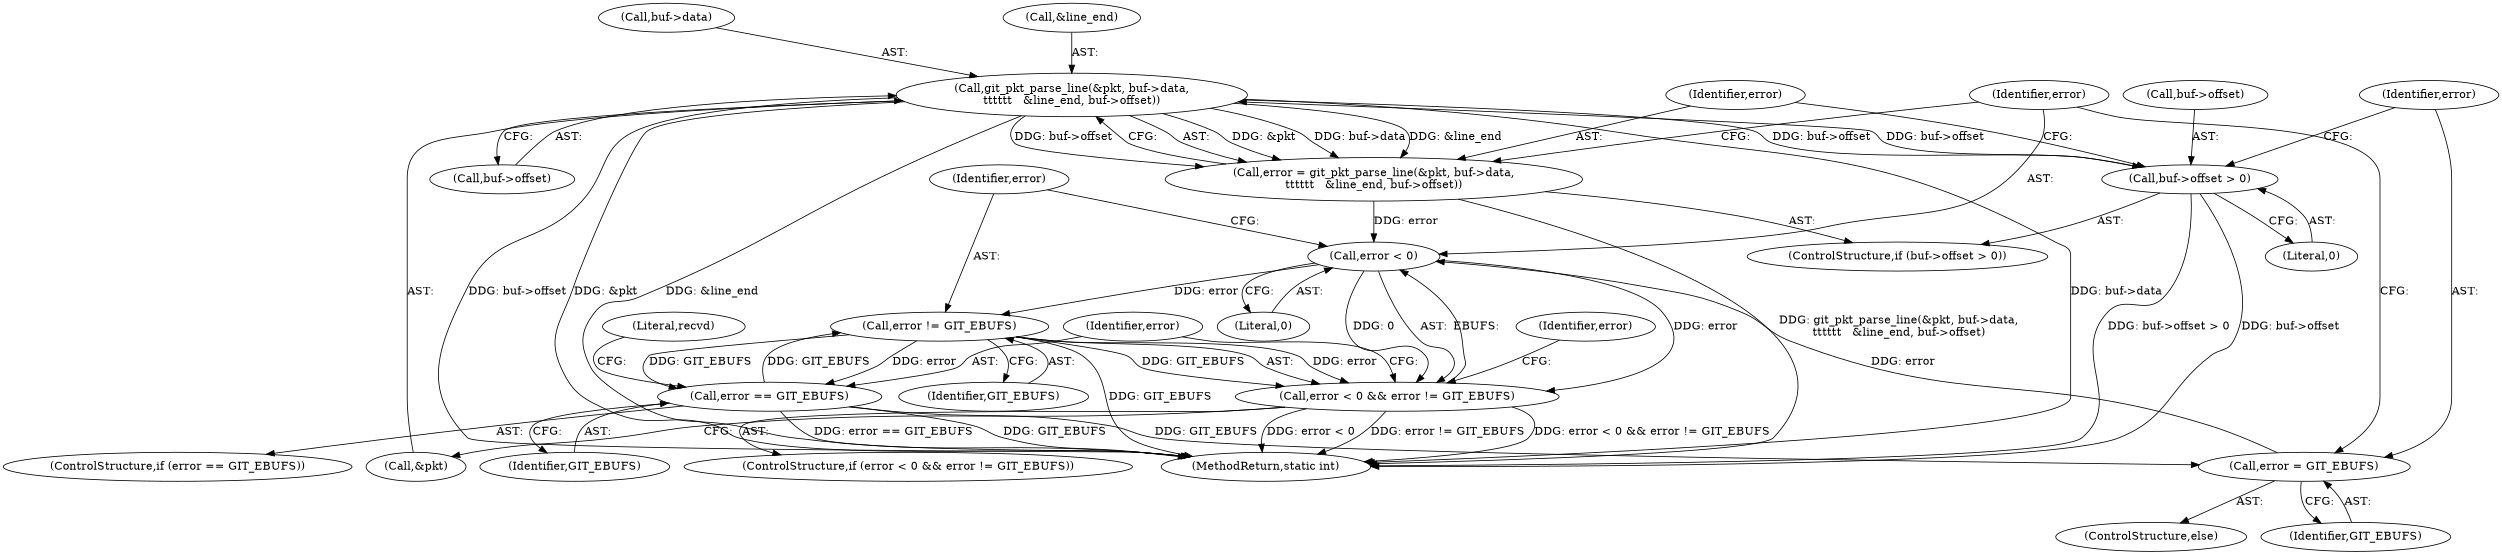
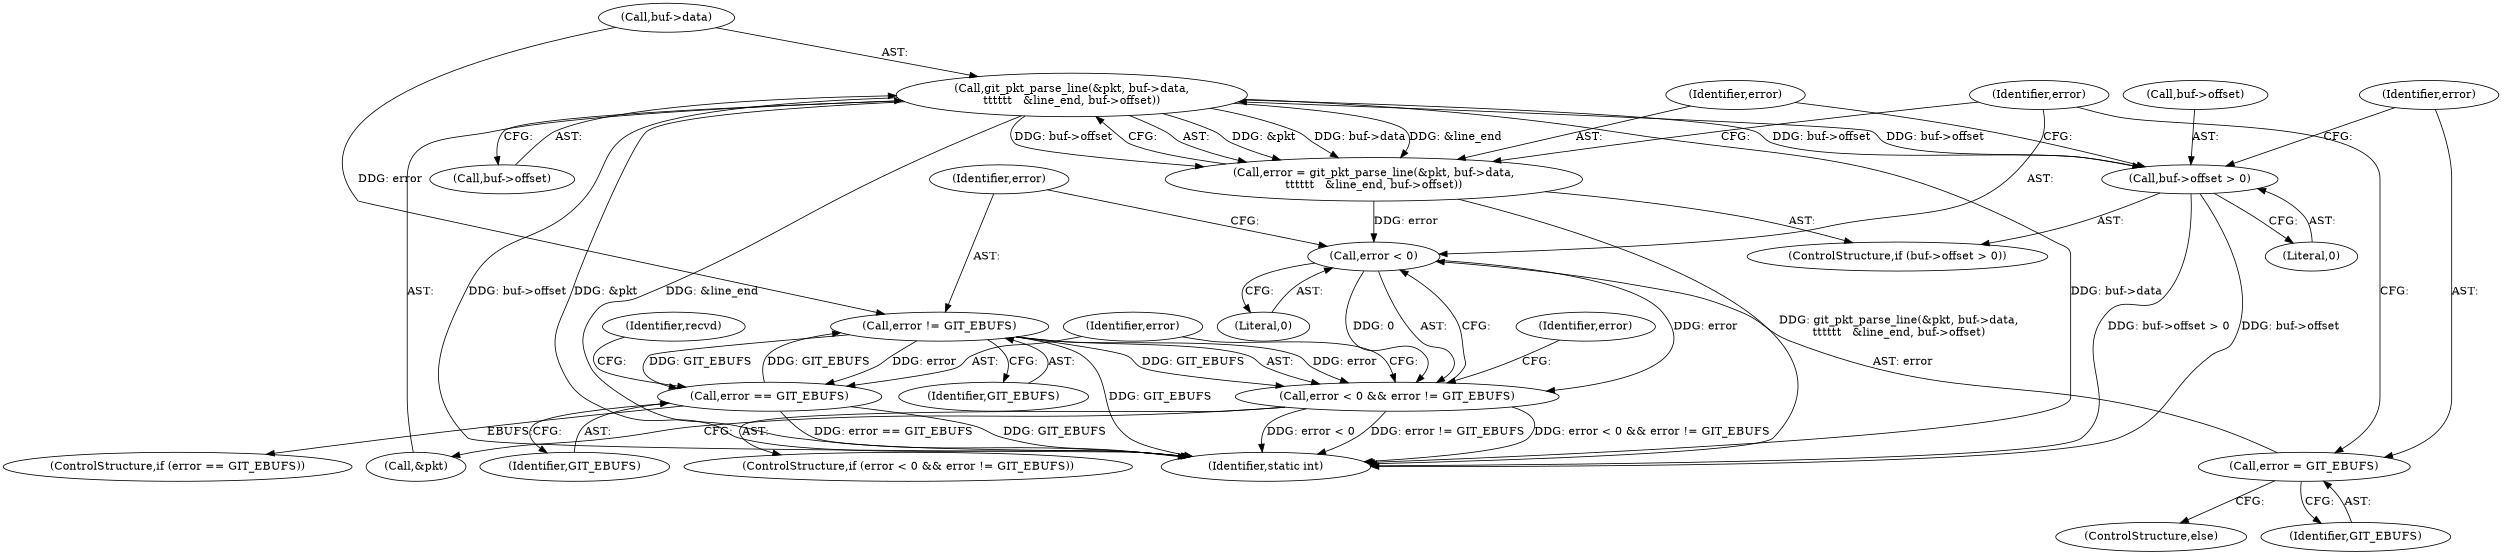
  digraph {
    n1 [label="(Call,git_pkt_parse_line(&pkt, buf->data,\n\t\t\t\t\t\t   &line_end, buf->offset))"]
    n2 [label="(Call,buf->offset > 0)"]
    n3 [label="(Call,error = git_pkt_parse_line(&pkt, buf->data,\n\t\t\t\t\t\t   &line_end, buf->offset))"]
-   n4 [label="(MethodReturn,static int)"]
+   n4 [label="(Identifier,static int)"]
    n5 [label="(Call,buf->offset)"]
    n6 [label="(ControlStructure,if (buf->offset > 0))"]
    n7 [label="(Literal,0)"]
    n8 [label="(Call,error < 0)"]
    n9 [label="(Call,error < 0 && error != GIT_EBUFS)"]
    n10 [label="(Call,error != GIT_EBUFS)"]
    n11 [label="(Literal,0)"]
    n12 [label="(ControlStructure,if (error < 0 && error != GIT_EBUFS))"]
    n13 [label="(Call,&pkt)"]
    n14 [label="(Call,error == GIT_EBUFS)"]
    n15 [label="(Identifier,GIT_EBUFS)"]
    n16 [label="(Call,error = GIT_EBUFS)"]
    n17 [label="(ControlStructure,if (error == GIT_EBUFS))"]
    n18 [label="(Identifier,GIT_EBUFS)"]
    n19 [label="(ControlStructure,else)"]
    n20 [label="(Identifier,GIT_EBUFS)"]
-   n21 [label="(Literal,recvd)"]
+   n21 [label="(Identifier,recvd)"]
    n22 [label="(Identifier,error)"]
    n23 [label="(Identifier,error)"]
    n24 [label="(Call,buf->data)"]
    n25 [label="(Identifier,error)"]
    n26 [label="(Identifier,error)"]
    n27 [label="(Identifier,error)"]
    n28 [label="(Identifier,error)"]
    n29 [label="(Call,buf->offset)"]
-   n30 [label="(Call,&line_end)"]
    n1 -> n2 [label="DDG: buf->offset"]
    n1 -> n3 [label="AST: "]
    n1 -> n3 [label="DDG: &pkt"]
    n1 -> n3 [label="DDG: buf->data"]
    n1 -> n3 [label="DDG: &line_end"]
    n1 -> n3 [label="DDG: buf->offset"]
    n1 -> n4 [label="DDG: buf->data"]
    n1 -> n4 [label="DDG: &pkt"]
    n1 -> n4 [label="DDG: &line_end"]
    n1 -> n4 [label="DDG: buf->offset"]
    n1 -> n5 [label="CFG: "]
    n2 -> n1 [label="DDG: buf->offset"]
    n2 -> n4 [label="DDG: buf->offset"]
    n2 -> n4 [label="DDG: buf->offset > 0"]
    n2 -> n6 [label="AST: "]
    n2 -> n7 [label="CFG: "]
    n3 -> n1 [label="CFG: "]
    n3 -> n4 [label="DDG: git_pkt_parse_line(&pkt, buf->data,\n\t\t\t\t\t\t   &line_end, buf->offset)"]
    n3 -> n6 [label="AST: "]
    n3 -> n8 [label="DDG: error"]
    n5 -> n1 [label="AST: "]
    n7 -> n2 [label="AST: "]
    n8 -> n9 [label="AST: "]
    n8 -> n9 [label="DDG: error"]
    n8 -> n9 [label="DDG: 0"]
-   n8 -> n10 [label="DDG: error"]
+   n24 -> n10 [label="DDG: error"]
    n8 -> n11 [label="CFG: "]
    n9 -> n4 [label="DDG: error < 0"]
    n9 -> n4 [label="DDG: error != GIT_EBUFS"]
    n9 -> n4 [label="DDG: error < 0 && error != GIT_EBUFS"]
-   n9 -> n8 [label="EBUFS: "]
+   n9 -> n8 [label="CFG: "]
    n9 -> n12 [label="AST: "]
    n9 -> n13 [label="CFG: "]
    n10 -> n4 [label="DDG: GIT_EBUFS"]
    n10 -> n9 [label="AST: "]
    n10 -> n9 [label="DDG: error"]
    n10 -> n9 [label="DDG: GIT_EBUFS"]
    n10 -> n14 [label="DDG: error"]
    n10 -> n14 [label="DDG: GIT_EBUFS"]
    n10 -> n15 [label="CFG: "]
    n11 -> n8 [label="AST: "]
    n13 -> n1 [label="AST: "]
    n14 -> n4 [label="DDG: error == GIT_EBUFS"]
    n14 -> n4 [label="DDG: GIT_EBUFS"]
    n14 -> n10 [label="DDG: GIT_EBUFS"]
-   n14 -> n16 [label="DDG: GIT_EBUFS"]
-   n14 -> n17 [label="AST: "]
+   n14 -> n17 [label="EBUFS: "]
    n14 -> n18 [label="CFG: "]
    n15 -> n10 [label="AST: "]
-   n16 -> n8 [label="DDG: error"]
-   n16 -> n19 [label="AST: "]
+   n16 -> n8 [label="AST: error"]
+   n16 -> n19 [label="CFG: "]
    n16 -> n20 [label="CFG: "]
    n18 -> n14 [label="AST: "]
    n20 -> n16 [label="AST: "]
    n21 -> n14 [label="CFG: "]
    n22 -> n2 [label="CFG: "]
    n22 -> n16 [label="AST: "]
    n23 -> n2 [label="CFG: "]
    n23 -> n3 [label="AST: "]
    n24 -> n1 [label="AST: "]
    n25 -> n3 [label="CFG: "]
    n25 -> n8 [label="AST: "]
    n25 -> n16 [label="CFG: "]
    n26 -> n9 [label="CFG: "]
    n26 -> n14 [label="AST: "]
    n27 -> n8 [label="CFG: "]
    n27 -> n10 [label="AST: "]
    n28 -> n9 [label="CFG: "]
    n29 -> n2 [label="AST: "]
-   n30 -> n1 [label="AST: "]
  }
